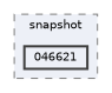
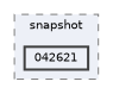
  digraph {
    compound=true
-   n1 [color=grey25 fillcolor="#edf0f7" fontname=Helvetica fontsize=10 height=0.2 label=046621 shape=box style="filled,bold" width=0.4]
+   n1 [color=grey25 fillcolor="#edf0f7" fontname=Helvetica fontsize=10 height=0.2 label=042621 shape=box style="filled,bold" width=0.4]
    subgraph cluster_1 {
      bgcolor="#edf0f7"
      fontname=Helvetica
      fontsize=10
      label=snapshot
      pencolor=grey50
      style="filled,dashed"
      n1
    }
  }
